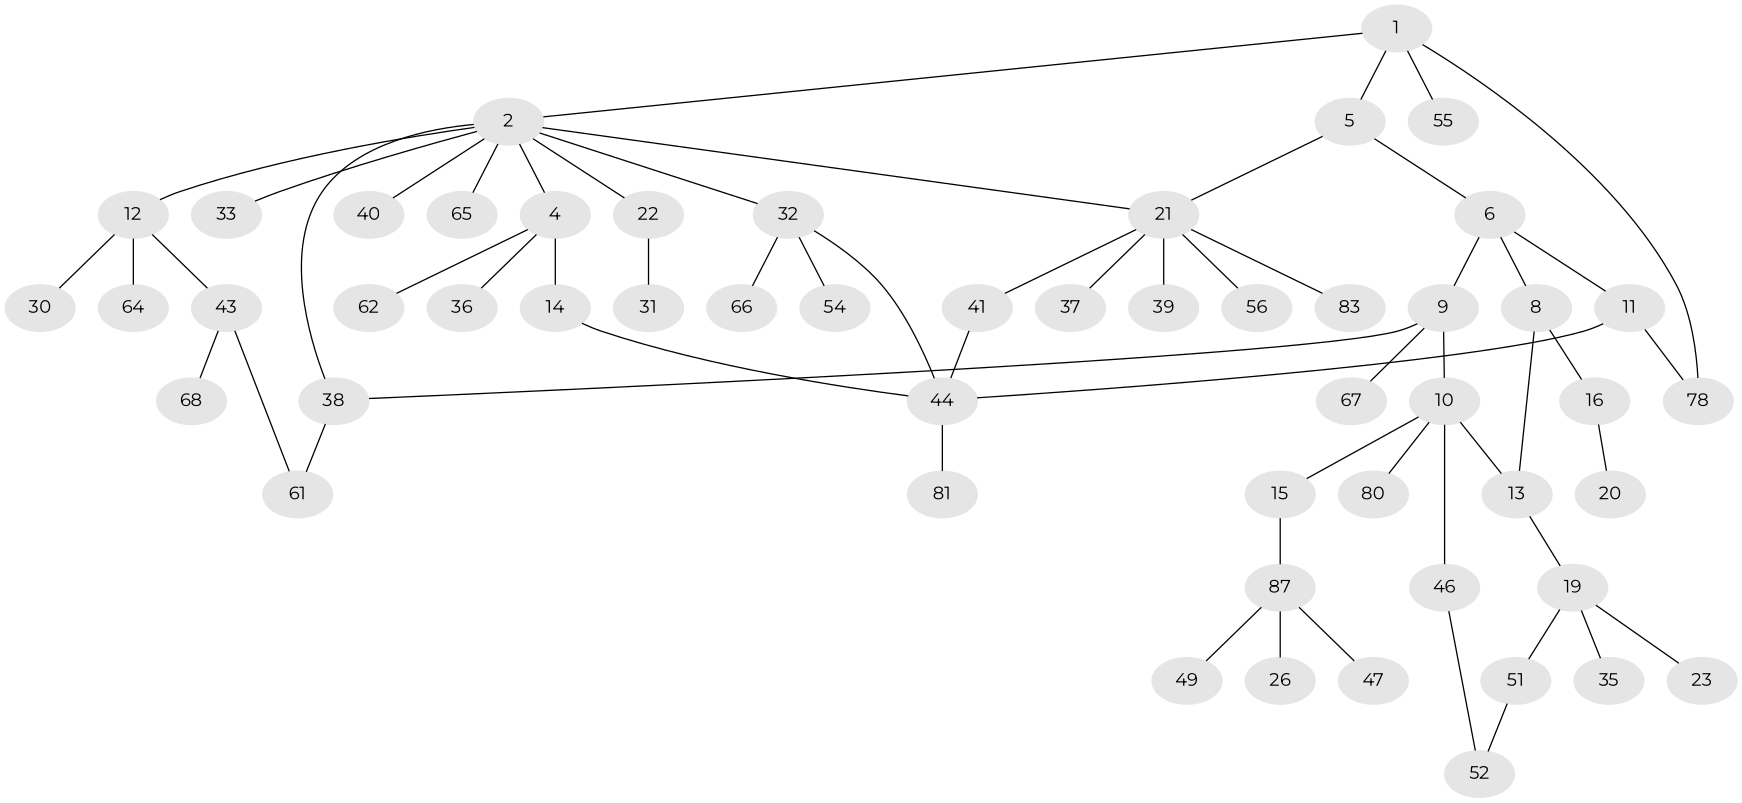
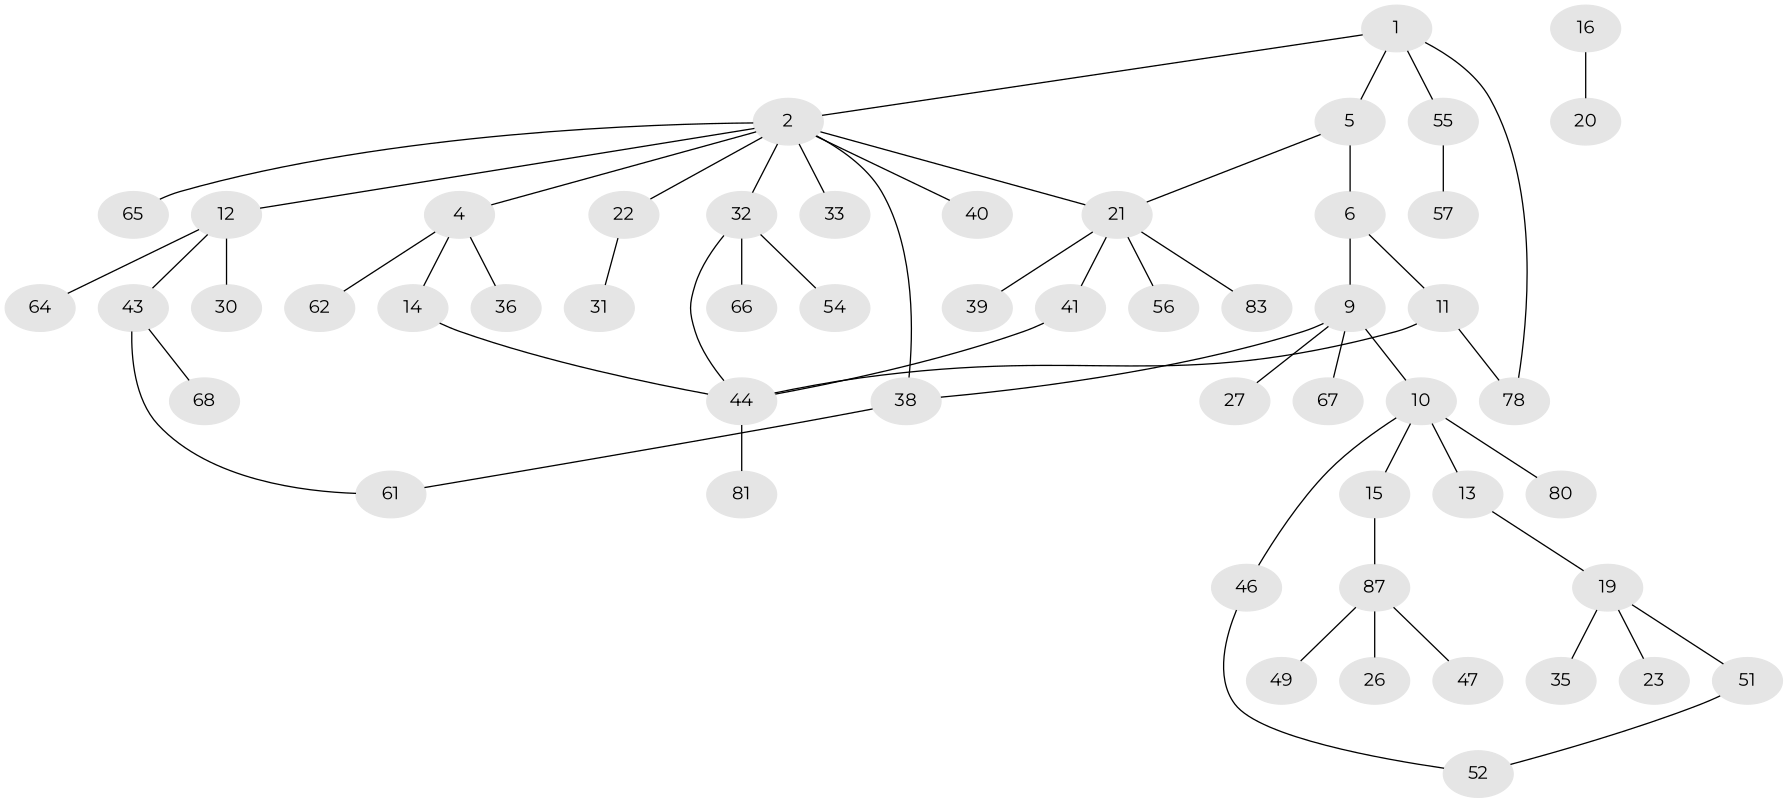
  graph {
    fontname=Montserrat
    node [color=gray90 fontname=Montserrat style=filled]
    edge [fontname=Montserrat]
    1 [super="+18"]
    2 [super="+3"]
    5 [super="+63"]
    55 [super="+69"]
    78
    4 [super="+58"]
    12 [super="+25"]
    21 [super="+29"]
    22
    32 [super="+50"]
    33
    38
    40
    65 [super="+72"]
    6 [super="+7"]
+   57
    14 [super="+75"]
    36
    62
    30
    43 [super="+70"]
    64
-   37
    39
    41 [super="+82"]
    56
    83
    31 [super="+48"]
    44 [super="+53"]
    54
    66
    61 [super="+79"]
-   8
    9 [super="+59"]
    11 [super="+42"]
    13 [super="+71"]
    16 [super="+76"]
    10 [super="+34"]
+   27
    67
    19 [super="+24"]
    20 [super="+28"]
    15
    46
    80
    n46 [label=87 super="+45"]
    52 [super="+60"]
    81
    68 [super="+74"]
    23 [super="+77"]
    35 [super="+73"]
    51
    26
    47
    49
    1 -- 2
    1 -- 5
    1 -- 55
    1 -- 78
    2 -- 4
    2 -- 12
    2 -- 21
    2 -- 22
    2 -- 32
    2 -- 33
    2 -- 38
    2 -- 40
    2 -- 65
    5 -- 21
    5 -- 6
+   55 -- 57
    4 -- 14
    4 -- 36
    4 -- 62
    12 -- 30
    12 -- 43
    12 -- 64
-   21 -- 37
    21 -- 39
    21 -- 41
    21 -- 56
    21 -- 83
    22 -- 31
    32 -- 44
    32 -- 54
    32 -- 66
    38 -- 61
-   6 -- 8
    6 -- 9
    6 -- 11
    14 -- 44
    43 -- 61
    43 -- 68
    41 -- 44
    44 -- 81
-   8 -- 13
-   8 -- 16
    9 -- 38
    9 -- 10
+   9 -- 27
    9 -- 67
    11 -- 78
    11 -- 44
    13 -- 19
    16 -- 20
    10 -- 13
    10 -- 15
    10 -- 46
    10 -- 80
    19 -- 23
    19 -- 35
    19 -- 51
    15 -- n46
    46 -- 52
    n46 -- 26
    n46 -- 47
    n46 -- 49
    51 -- 52
  }
